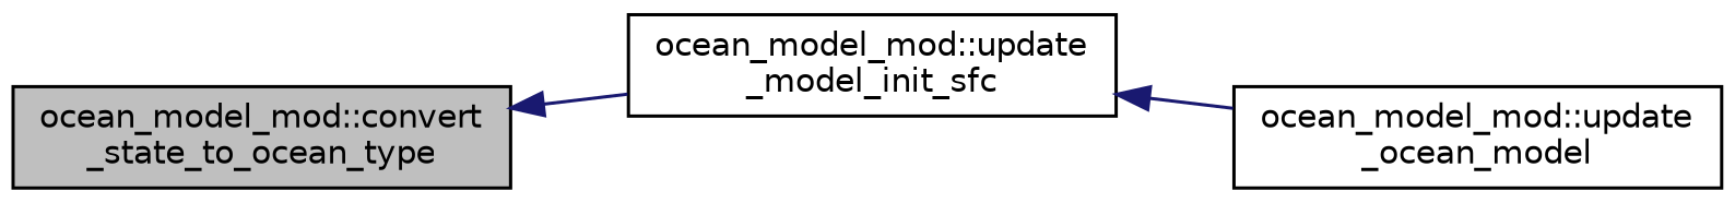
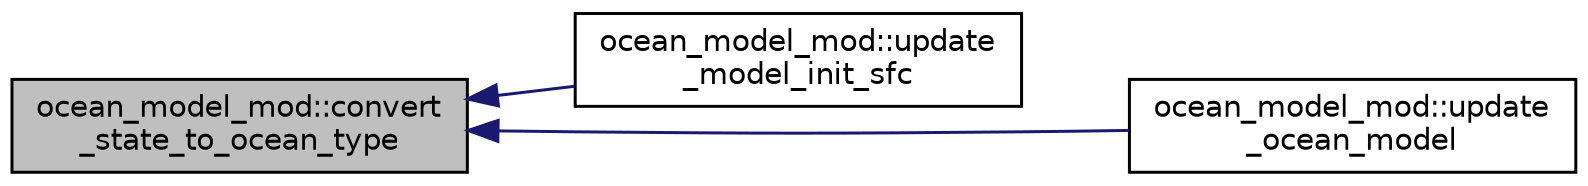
  digraph {
    rankdir=LR
    node [color=black fillcolor=white fontname=Helvetica fontsize=10 shape=record style=filled]
    edge [color=midnightblue dir=back fontname=Helvetica fontsize=10 labelfontname=Helvetica labelfontsize=10 style=solid]
    n1 [fillcolor=grey75 fontcolor=black height=0.2 label="ocean_model_mod::convert\l_state_to_ocean_type" width=0.4]
    n2 [height=0.2 label="ocean_model_mod::update\l_model_init_sfc" width=0.4]
    n3 [height=0.2 label="ocean_model_mod::update\l_ocean_model" width=0.4]
    n1 -> n2
-   n2 -> n3
+   n1 -> n3
  }
